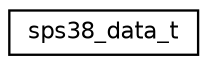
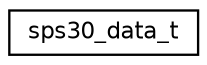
  digraph {
    rankdir=LR
-   n1 [color=black fillcolor=white fontname=Helvetica fontsize=10 height=0.2 label=sps38_data_t shape=record style=filled width=0.4]
+   n1 [color=black fillcolor=white fontname=Helvetica fontsize=10 height=0.2 label=sps30_data_t shape=record style=filled width=0.4]
  }
